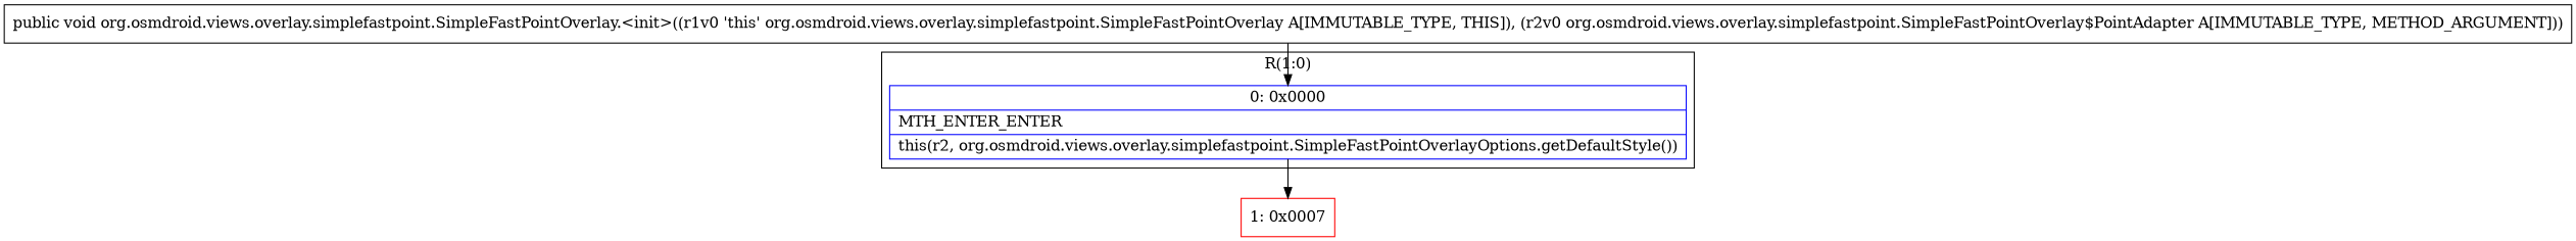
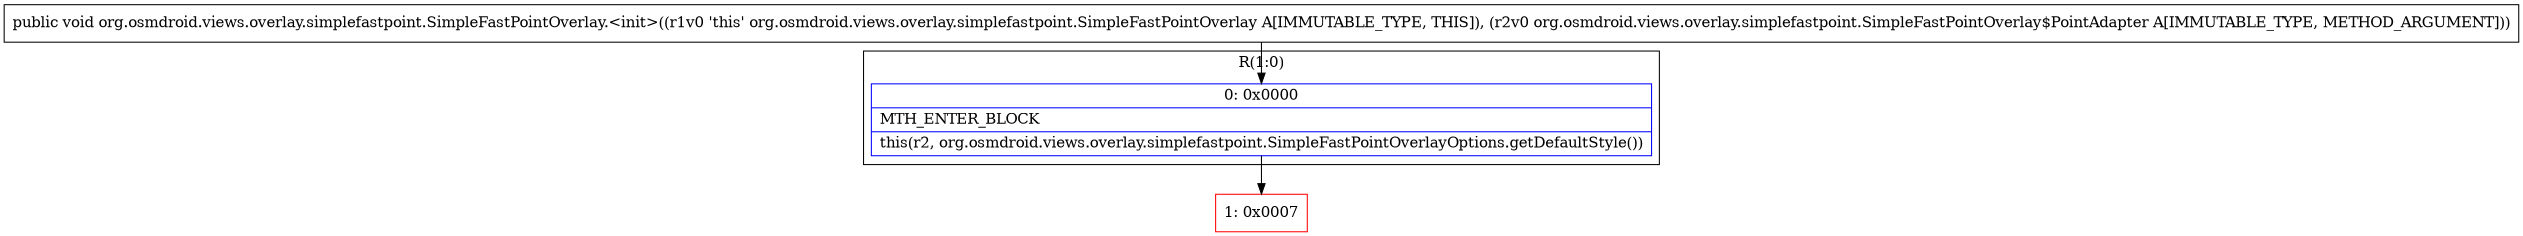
  digraph {
    node [shape=record]
-   n1 [color=blue label="{0\:\ 0x0000|MTH_ENTER_ENTER\l|this(r2, org.osmdroid.views.overlay.simplefastpoint.SimpleFastPointOverlayOptions.getDefaultStyle())\l}"]
+   n1 [color=blue label="{0\:\ 0x0000|MTH_ENTER_BLOCK\l|this(r2, org.osmdroid.views.overlay.simplefastpoint.SimpleFastPointOverlayOptions.getDefaultStyle())\l}"]
    n2 [color=red label="{1\:\ 0x0007}"]
    n3 [label="{public void org.osmdroid.views.overlay.simplefastpoint.SimpleFastPointOverlay.\<init\>((r1v0 'this' org.osmdroid.views.overlay.simplefastpoint.SimpleFastPointOverlay A[IMMUTABLE_TYPE, THIS]), (r2v0 org.osmdroid.views.overlay.simplefastpoint.SimpleFastPointOverlay$PointAdapter A[IMMUTABLE_TYPE, METHOD_ARGUMENT])) }"]
    subgraph cluster_1 {
      label="R(1:0)"
      n1
    }
    n1 -> n2
    n3 -> n1
  }
